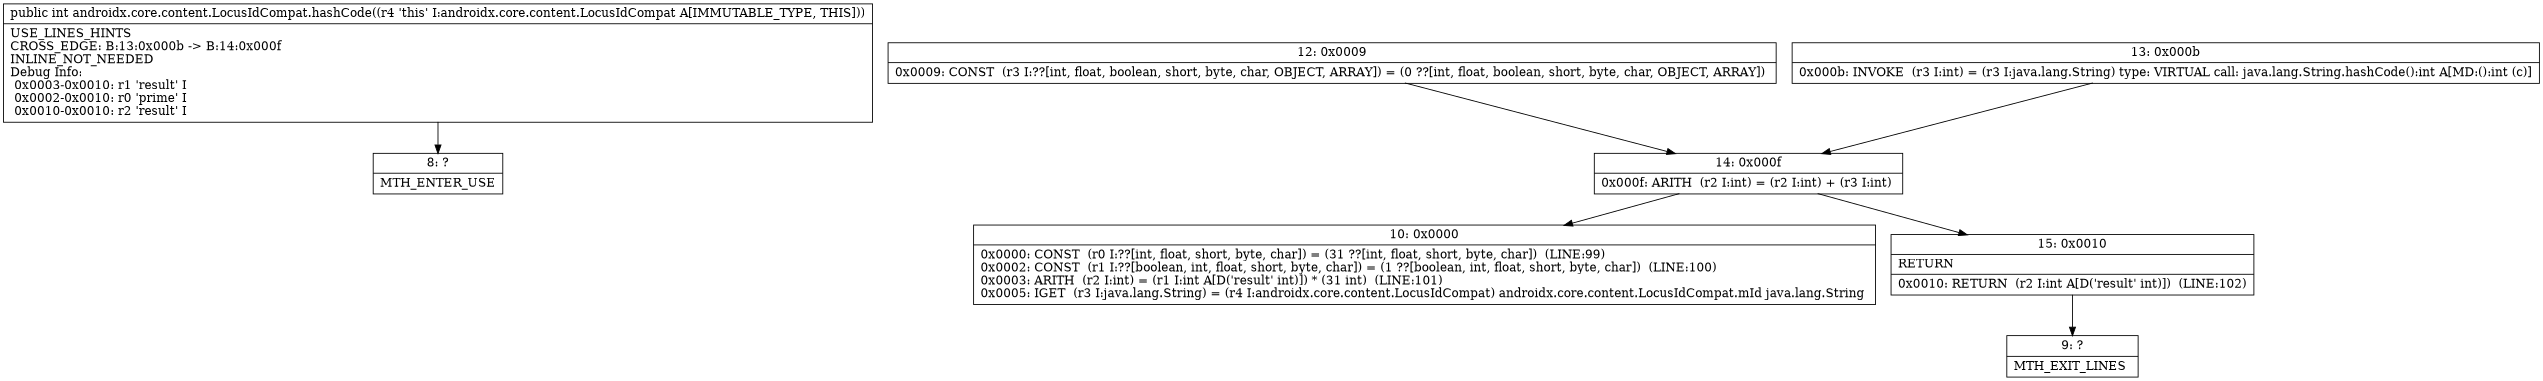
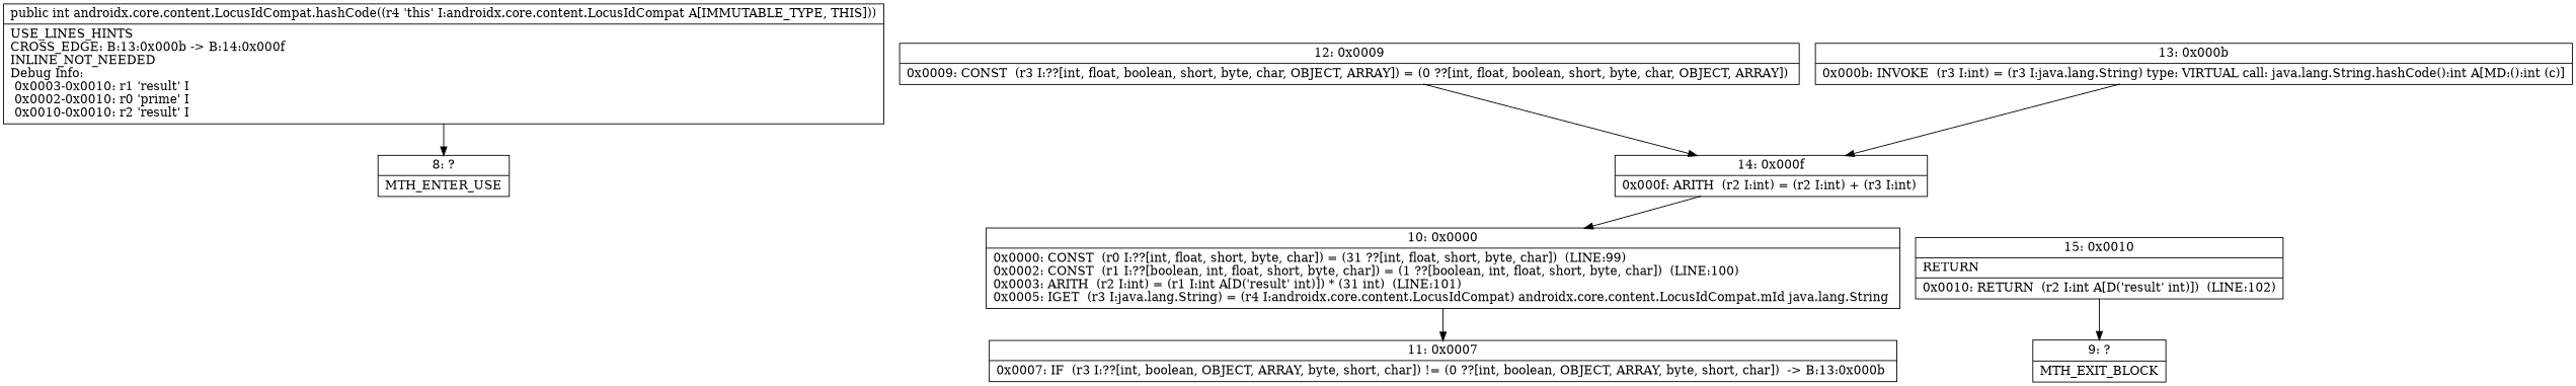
  digraph {
    node [shape=record]
    n1 [label="{8\:\ ?|MTH_ENTER_USE\l}"]
    n2 [label="{10\:\ 0x0000|0x0000: CONST  (r0 I:??[int, float, short, byte, char]) = (31 ??[int, float, short, byte, char])  (LINE:99)\l0x0002: CONST  (r1 I:??[boolean, int, float, short, byte, char]) = (1 ??[boolean, int, float, short, byte, char])  (LINE:100)\l0x0003: ARITH  (r2 I:int) = (r1 I:int A[D('result' int)]) * (31 int)  (LINE:101)\l0x0005: IGET  (r3 I:java.lang.String) = (r4 I:androidx.core.content.LocusIdCompat) androidx.core.content.LocusIdCompat.mId java.lang.String \l}"]
+   n3 [label="{11\:\ 0x0007|0x0007: IF  (r3 I:??[int, boolean, OBJECT, ARRAY, byte, short, char]) != (0 ??[int, boolean, OBJECT, ARRAY, byte, short, char])  \-\> B:13:0x000b \l}"]
    n4 [label="{12\:\ 0x0009|0x0009: CONST  (r3 I:??[int, float, boolean, short, byte, char, OBJECT, ARRAY]) = (0 ??[int, float, boolean, short, byte, char, OBJECT, ARRAY]) \l}"]
    n5 [label="{14\:\ 0x000f|0x000f: ARITH  (r2 I:int) = (r2 I:int) + (r3 I:int) \l}"]
    n6 [label="{13\:\ 0x000b|0x000b: INVOKE  (r3 I:int) = (r3 I:java.lang.String) type: VIRTUAL call: java.lang.String.hashCode():int A[MD:():int (c)]\l}"]
    n7 [label="{15\:\ 0x0010|RETURN\l|0x0010: RETURN  (r2 I:int A[D('result' int)])  (LINE:102)\l}"]
-   n8 [label="{9\:\ ?|MTH_EXIT_LINES\l}"]
+   n8 [label="{9\:\ ?|MTH_EXIT_BLOCK\l}"]
    n9 [label="{public int androidx.core.content.LocusIdCompat.hashCode((r4 'this' I:androidx.core.content.LocusIdCompat A[IMMUTABLE_TYPE, THIS]))  | USE_LINES_HINTS\lCROSS_EDGE: B:13:0x000b \-\> B:14:0x000f\lINLINE_NOT_NEEDED\lDebug Info:\l  0x0003\-0x0010: r1 'result' I\l  0x0002\-0x0010: r0 'prime' I\l  0x0010\-0x0010: r2 'result' I\l}"]
+   n2 -> n3
    n4 -> n5
    n5 -> n2
-   n5 -> n7
    n6 -> n5
    n7 -> n8
    n9 -> n1
  }
